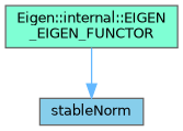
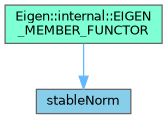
  digraph {
    rankdir=TB
    node [fontname=Helvetica fontsize=10 shape=box style=filled]
-   n1 [color=gray40 fillcolor=aquamarine fontcolor=black height=0.2 label="Eigen::internal::EIGEN\l_EIGEN_FUNCTOR" width=0.4]
+   n1 [color=gray40 fillcolor=aquamarine fontcolor=black height=0.2 label="Eigen::internal::EIGEN\l_MEMBER_FUNCTOR" width=0.4]
    n2 [color=grey40 fillcolor=skyblue height=0.2 label=stableNorm width=0.4]
    n1 -> n2 [color=steelblue1 fontname=Helvetica fontsize=10 labelfontname=Helvetica labelfontsize=10 style=solid]
  }
